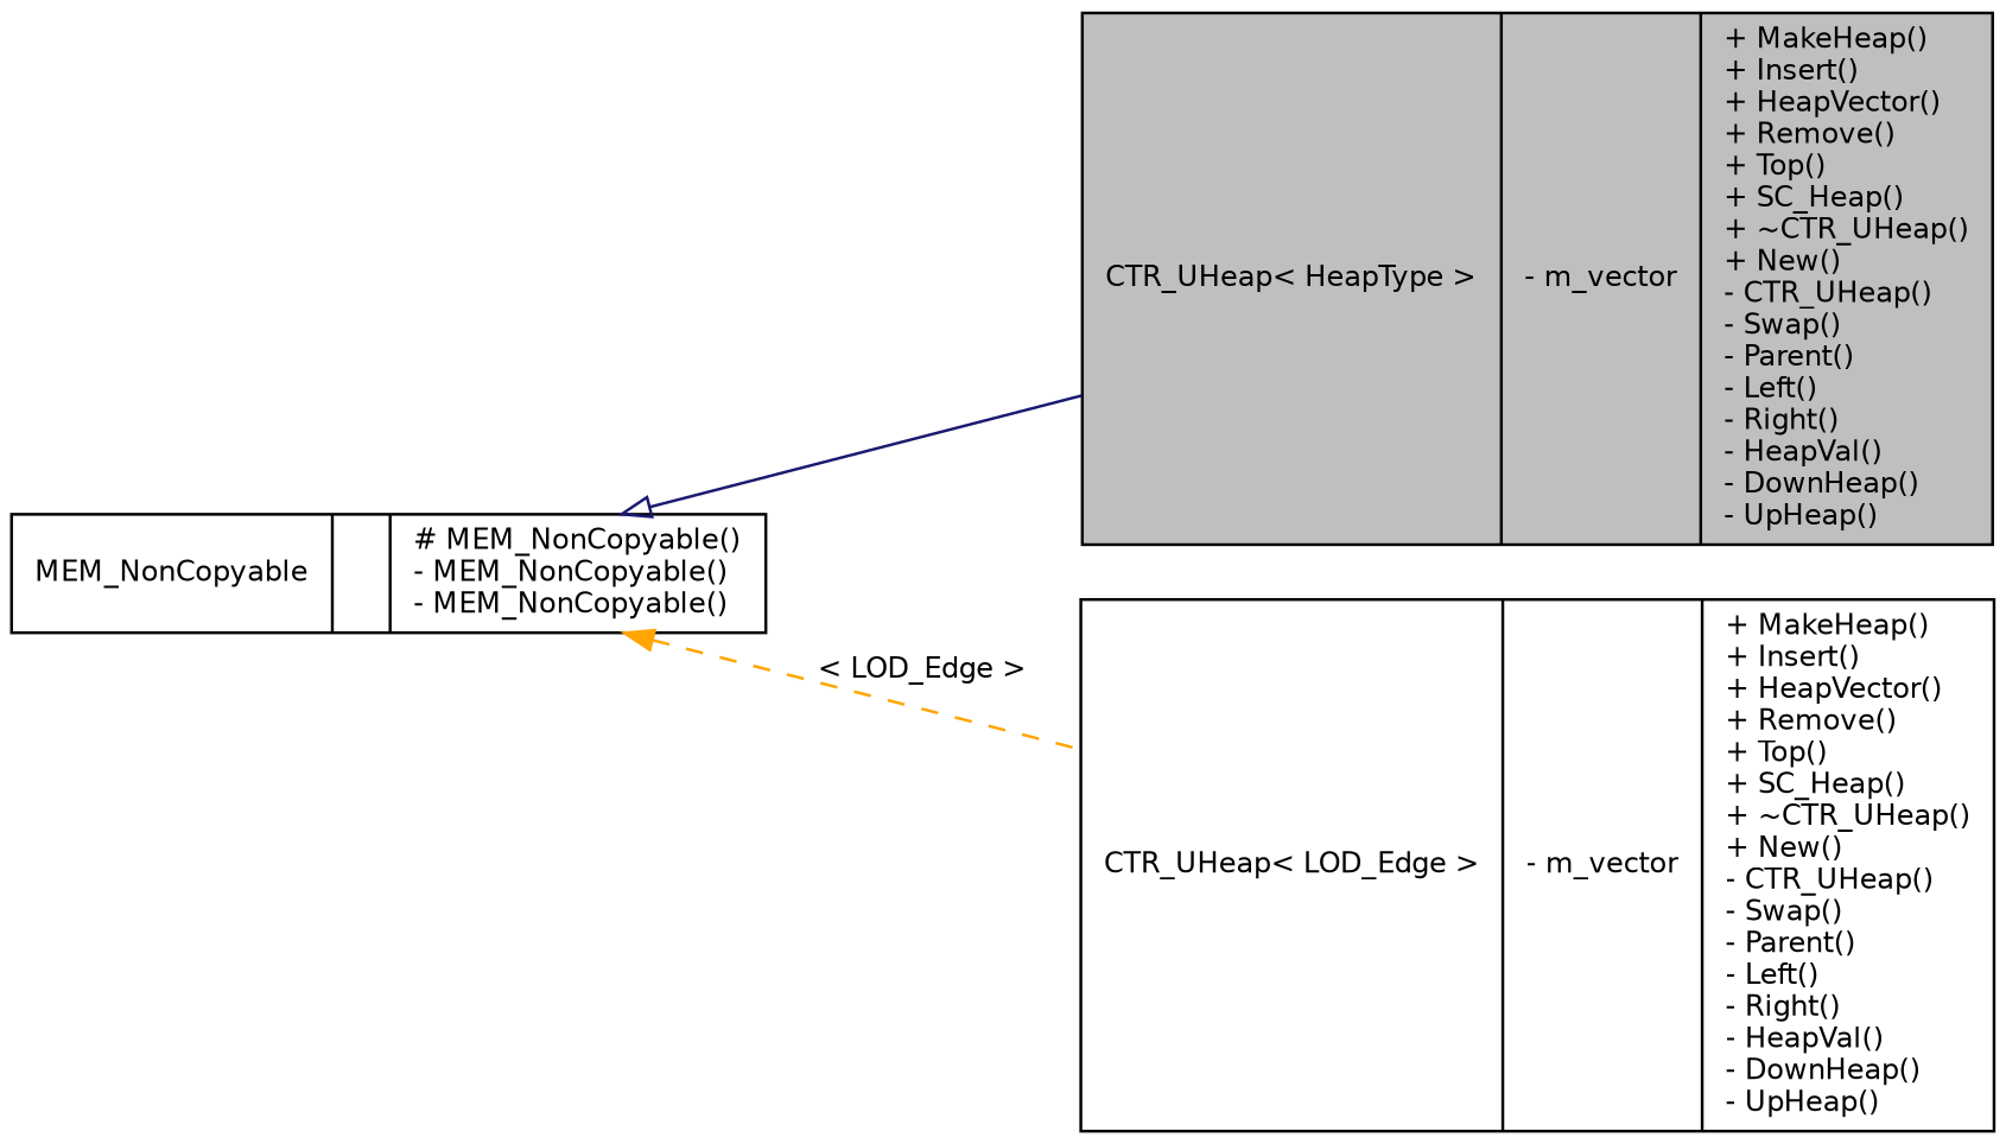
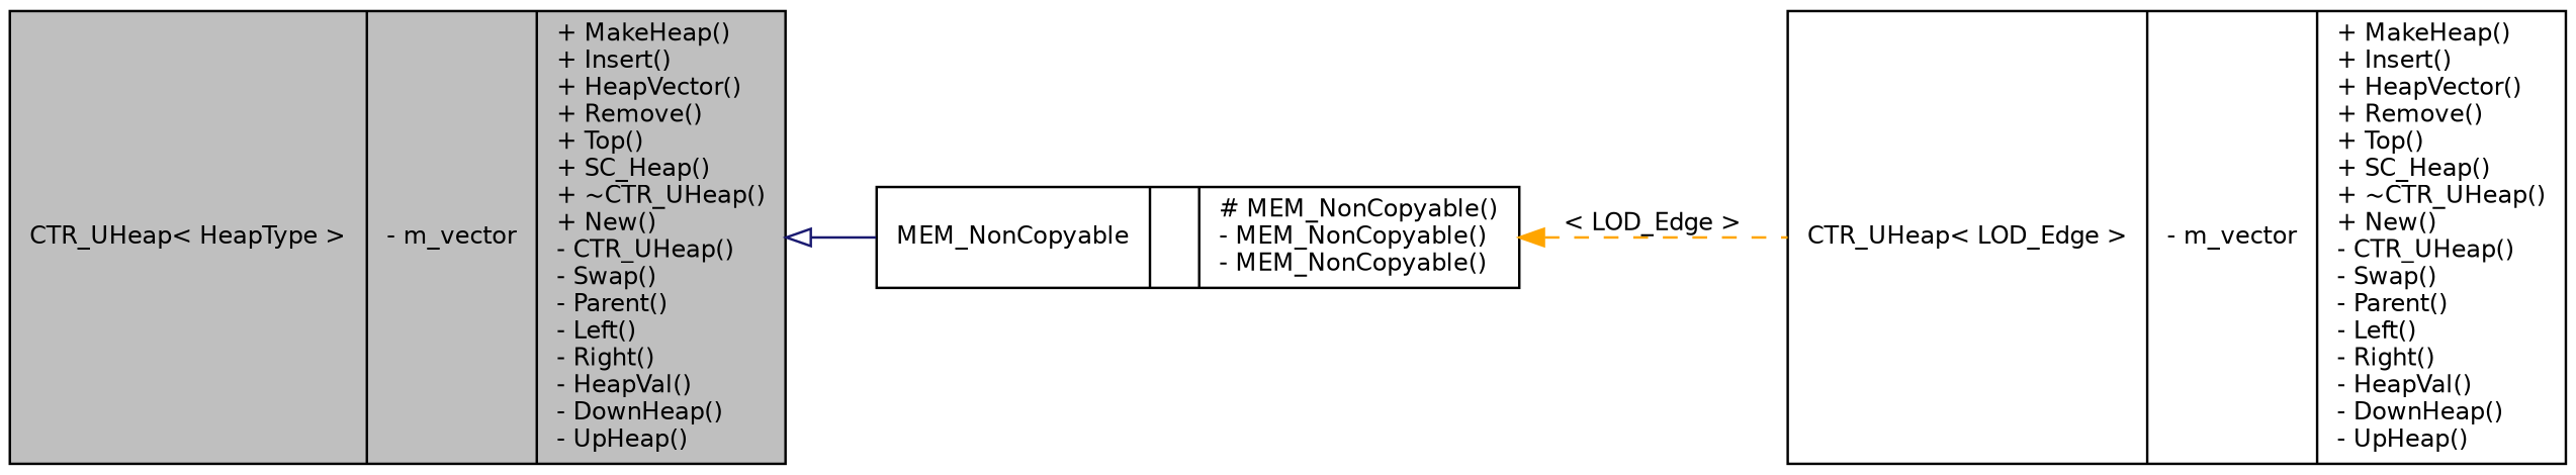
  digraph {
    rankdir=LR
    node [color=black fillcolor=white fontname=Helvetica fontsize=10 shape=record style=filled]
    edge [dir=back fontname=Helvetica fontsize=10 labelfontname=Helvetica labelfontsize=10]
    n1 [fillcolor=grey75 fontcolor=black height=0.2 label="{CTR_UHeap\< HeapType \>\n|- m_vector\l|+ MakeHeap()\l+ Insert()\l+ HeapVector()\l+ Remove()\l+ Top()\l+ SC_Heap()\l+ ~CTR_UHeap()\l+ New()\l- CTR_UHeap()\l- Swap()\l- Parent()\l- Left()\l- Right()\l- HeapVal()\l- DownHeap()\l- UpHeap()\l}" width=0.4]
    n2 [height=0.2 label="{CTR_UHeap\< LOD_Edge \>\n|- m_vector\l|+ MakeHeap()\l+ Insert()\l+ HeapVector()\l+ Remove()\l+ Top()\l+ SC_Heap()\l+ ~CTR_UHeap()\l+ New()\l- CTR_UHeap()\l- Swap()\l- Parent()\l- Left()\l- Right()\l- HeapVal()\l- DownHeap()\l- UpHeap()\l}" width=0.4]
    n3 [height=0.2 label="{MEM_NonCopyable\n||# MEM_NonCopyable()\l- MEM_NonCopyable()\l- MEM_NonCopyable()\l}" width=0.4]
-   n3 -> n1 [arrowtail=empty color=midnightblue style=solid]
+   n1 -> n3 [arrowtail=empty color=midnightblue style=solid]
    n3 -> n2 [color=orange label="\< LOD_Edge \>" style=dashed]
  }
